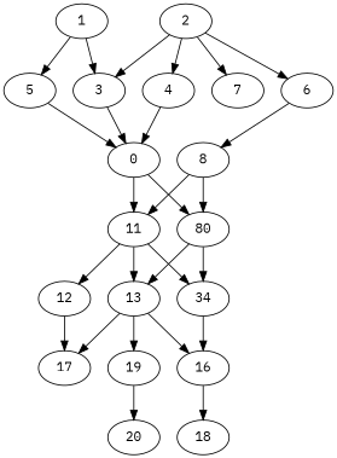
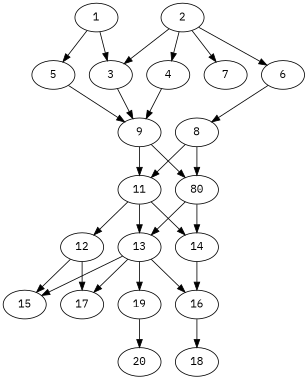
  digraph {
    fontname="IBM Plex Mono"
    node [alpha=0.03 fontname="IBM Plex Mono"]
    edge [fontname="IBM Plex Mono"]
    1 [alpha=0.17 expect_size=7488512]
    3 [alpha=0.02 expect_size=24187904]
    5 [alpha=0.05 expect_size=30936064]
-   9 [expect_size=42685440 label=0]
+   9 [expect_size=42685440]
    8 [expect_size=46662656]
    n6 [alpha=0.04 expect_size=11177984 label=80]
    11 [alpha=0.18 expect_size=32912384]
    2 [alpha=0.11 expect_size=42741760]
    4 [alpha=0.16 expect_size=47529984]
    6 [alpha=0.01 expect_size=28547072]
    7 [alpha=0.02 expect_size=32646144]
    13 [expect_size=5721088]
-   14 [alpha=0.20 expect_size=10469376 label=34]
+   14 [alpha=0.20 expect_size=10469376]
    12 [alpha=0.07 expect_size=26483712]
+   15 [expect_size=48378880]
    17 [alpha=0.20 expect_size=16719872]
    16 [alpha=0.11 expect_size=13533184]
    19 [alpha=0.10 expect_size=27463680]
    18 [alpha=0.15 expect_size=21311488]
    20 [alpha=0.15 expect_size=34571264]
    1 -> 3
    1 -> 5
    3 -> 9
    5 -> 9
    9 -> n6
    9 -> 11
    8 -> n6
    8 -> 11
    n6 -> 13
    n6 -> 14
    11 -> 13
    11 -> 14
    11 -> 12
    2 -> 3
    2 -> 4
    2 -> 6
    2 -> 7
    4 -> 9
    6 -> 8
+   13 -> 15
    13 -> 17
    13 -> 16
    13 -> 19
    14 -> 16
+   12 -> 15
    12 -> 17
    16 -> 18
    19 -> 20
  }
